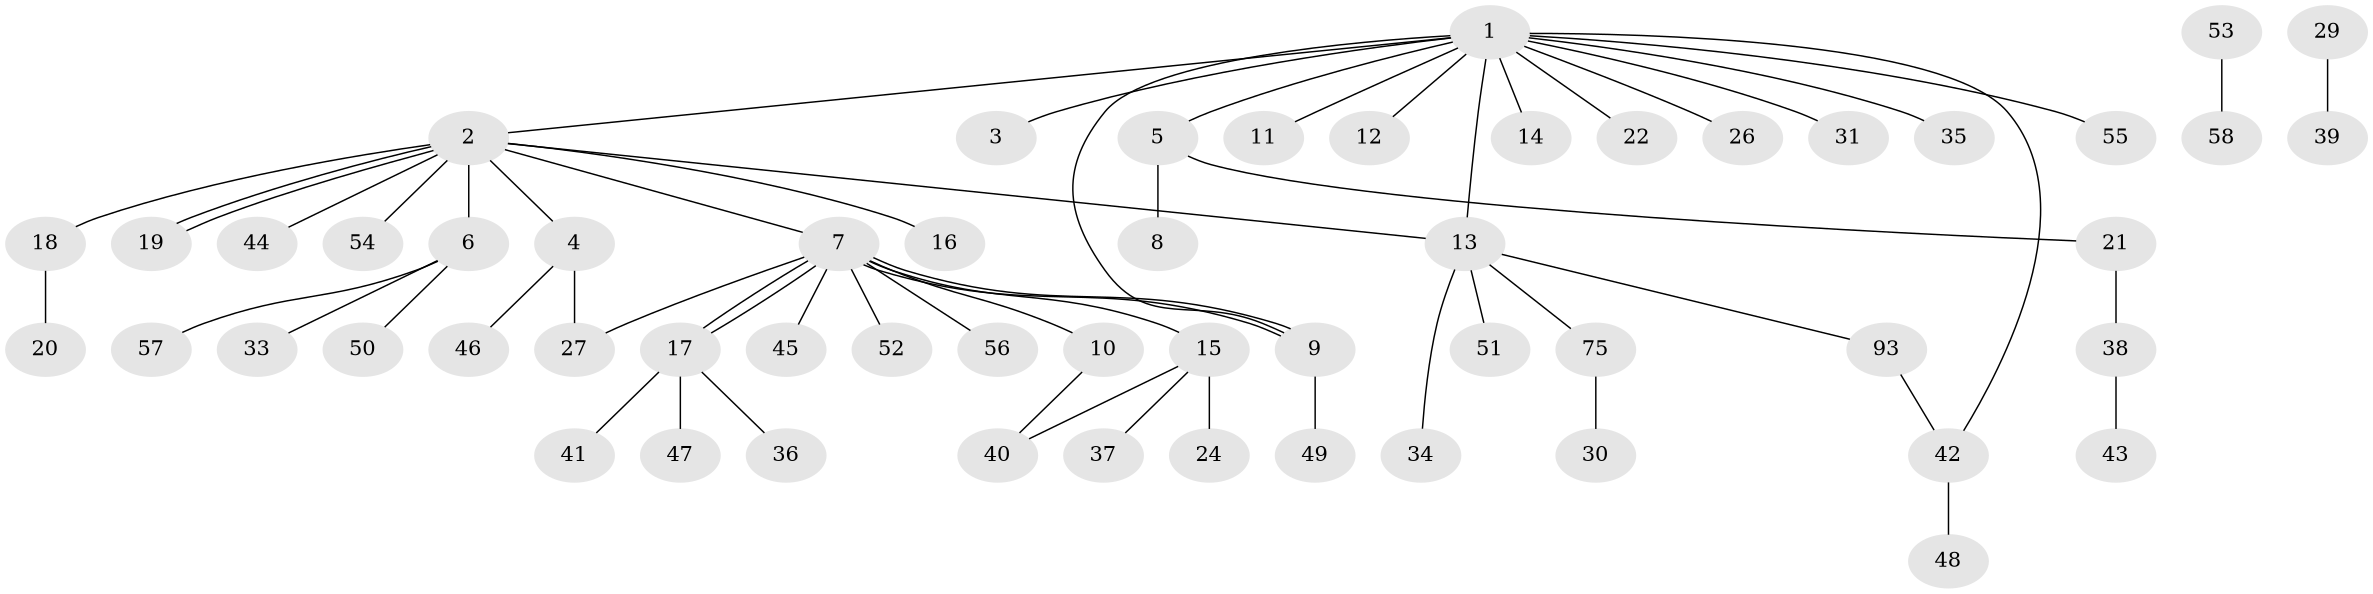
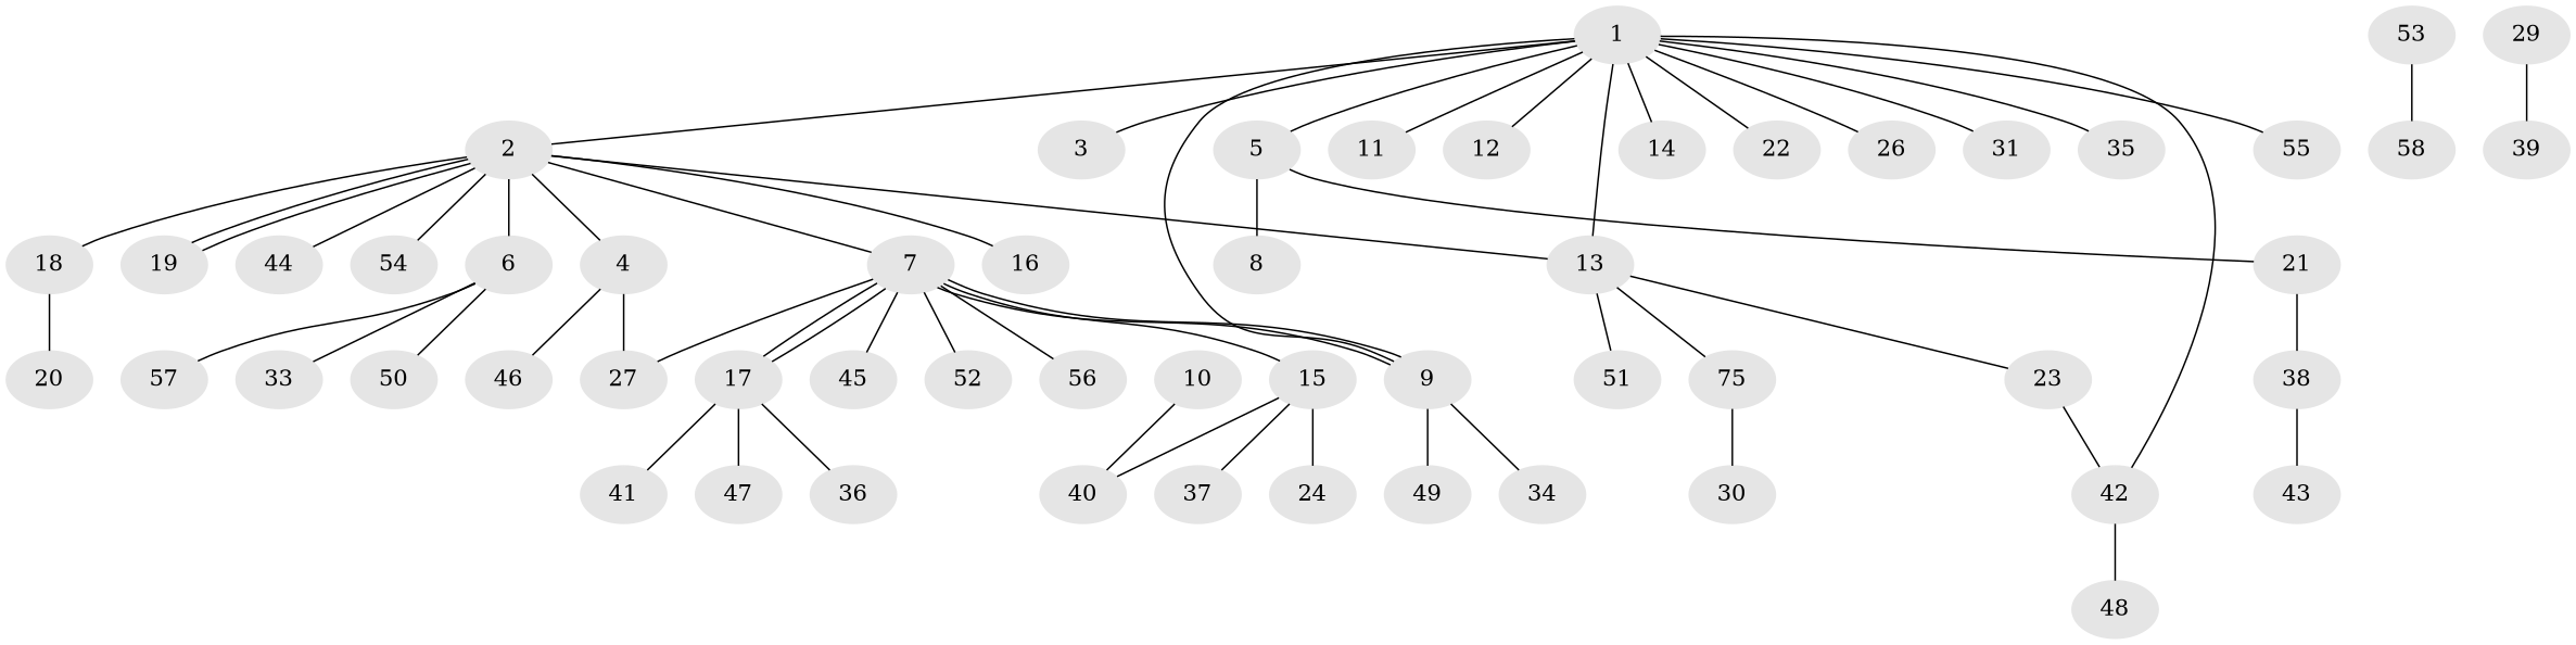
  graph {
    node [color=gray90 style=filled]
    1
    2
    3
    5
    9
    11
    12
    13
    14
    22
    26
    31
    35
    42
    55
    4
    6
    7
    16
    18
    19
    44
    54
    8
    21
    34
    49
-   23 [label=93]
+   23
    n29 [label=75]
    51
    48
    27
    46
    33
    50
    57
    10
    15
    17
    45
    52
    56
    20
    38
    40
    24
    37
    36
    41
    47
    30
    43
    53
    58
    29
    39
    1 -- 2
    1 -- 3
    1 -- 5
    1 -- 9
    1 -- 11
    1 -- 12
    1 -- 13
    1 -- 14
    1 -- 22
    1 -- 26
    1 -- 31
    1 -- 35
    1 -- 42
    1 -- 55
    2 -- 13
    2 -- 4
    2 -- 6
    2 -- 7
    2 -- 16
    2 -- 18
    2 -- 19
    2 -- 19
    2 -- 44
    2 -- 54
    5 -- 8
    5 -- 21
-   13 -- 34
+   9 -- 34
    9 -- 49
    13 -- 23
    13 -- n29
    13 -- 51
    42 -- 48
    4 -- 27
    4 -- 46
    6 -- 33
    6 -- 50
    6 -- 57
    7 -- 9
    7 -- 9
    7 -- 27
-   7 -- 10
    7 -- 15
    7 -- 17
    7 -- 17
    7 -- 45
    7 -- 52
    7 -- 56
    18 -- 20
    21 -- 38
    23 -- 42
    n29 -- 30
    10 -- 40
    15 -- 40
    15 -- 24
    15 -- 37
    17 -- 36
    17 -- 41
    17 -- 47
    38 -- 43
    53 -- 58
    29 -- 39
  }
